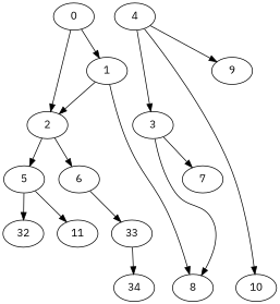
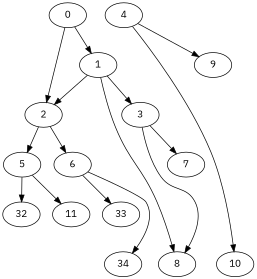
  digraph {
    fontname="IBM Plex Sans"
    node [fontname="IBM Plex Sans"]
    edge [fontname="IBM Plex Sans" weight=0]
    0
    1
    2
    3
    8
    5
    6
    7
    4
    9
    10
    11
    n13 [label=32]
    n14 [label=33]
    n15 [label=34]
    0 -> 1
    0 -> 2
    1 -> 2
-   4 -> 3
+   1 -> 3
    1 -> 8
    2 -> 5
    2 -> 6
    3 -> 8
    3 -> 7
    5 -> 11
    5 -> n13
    6 -> n14
-   n14 -> n15
+   6 -> n15
    4 -> 9
    4 -> 10
  }
